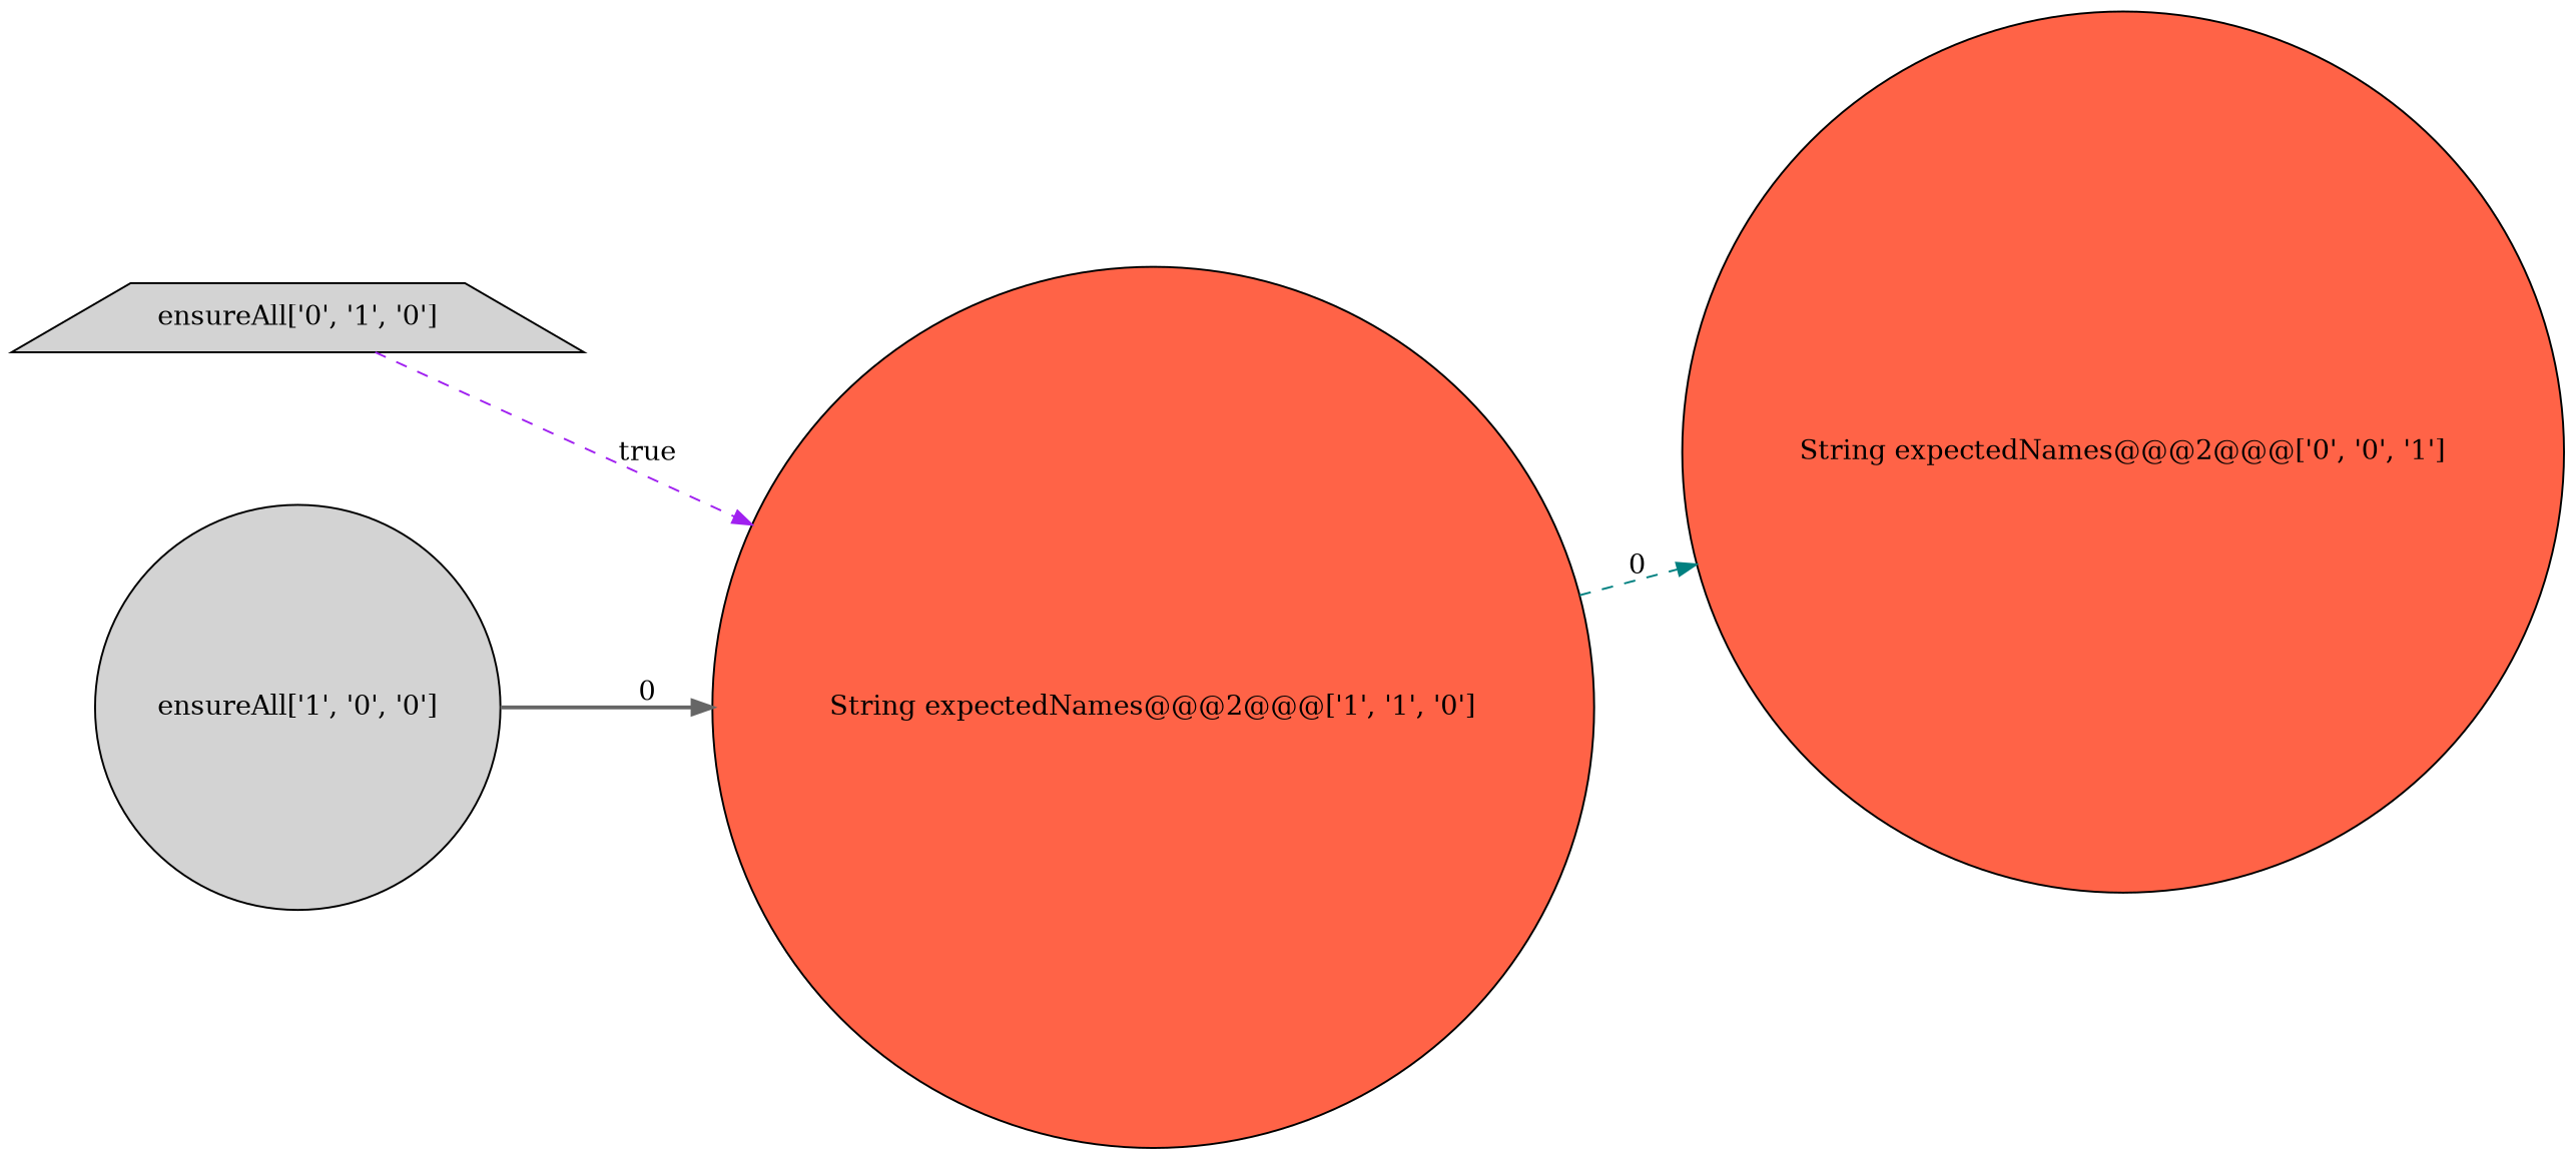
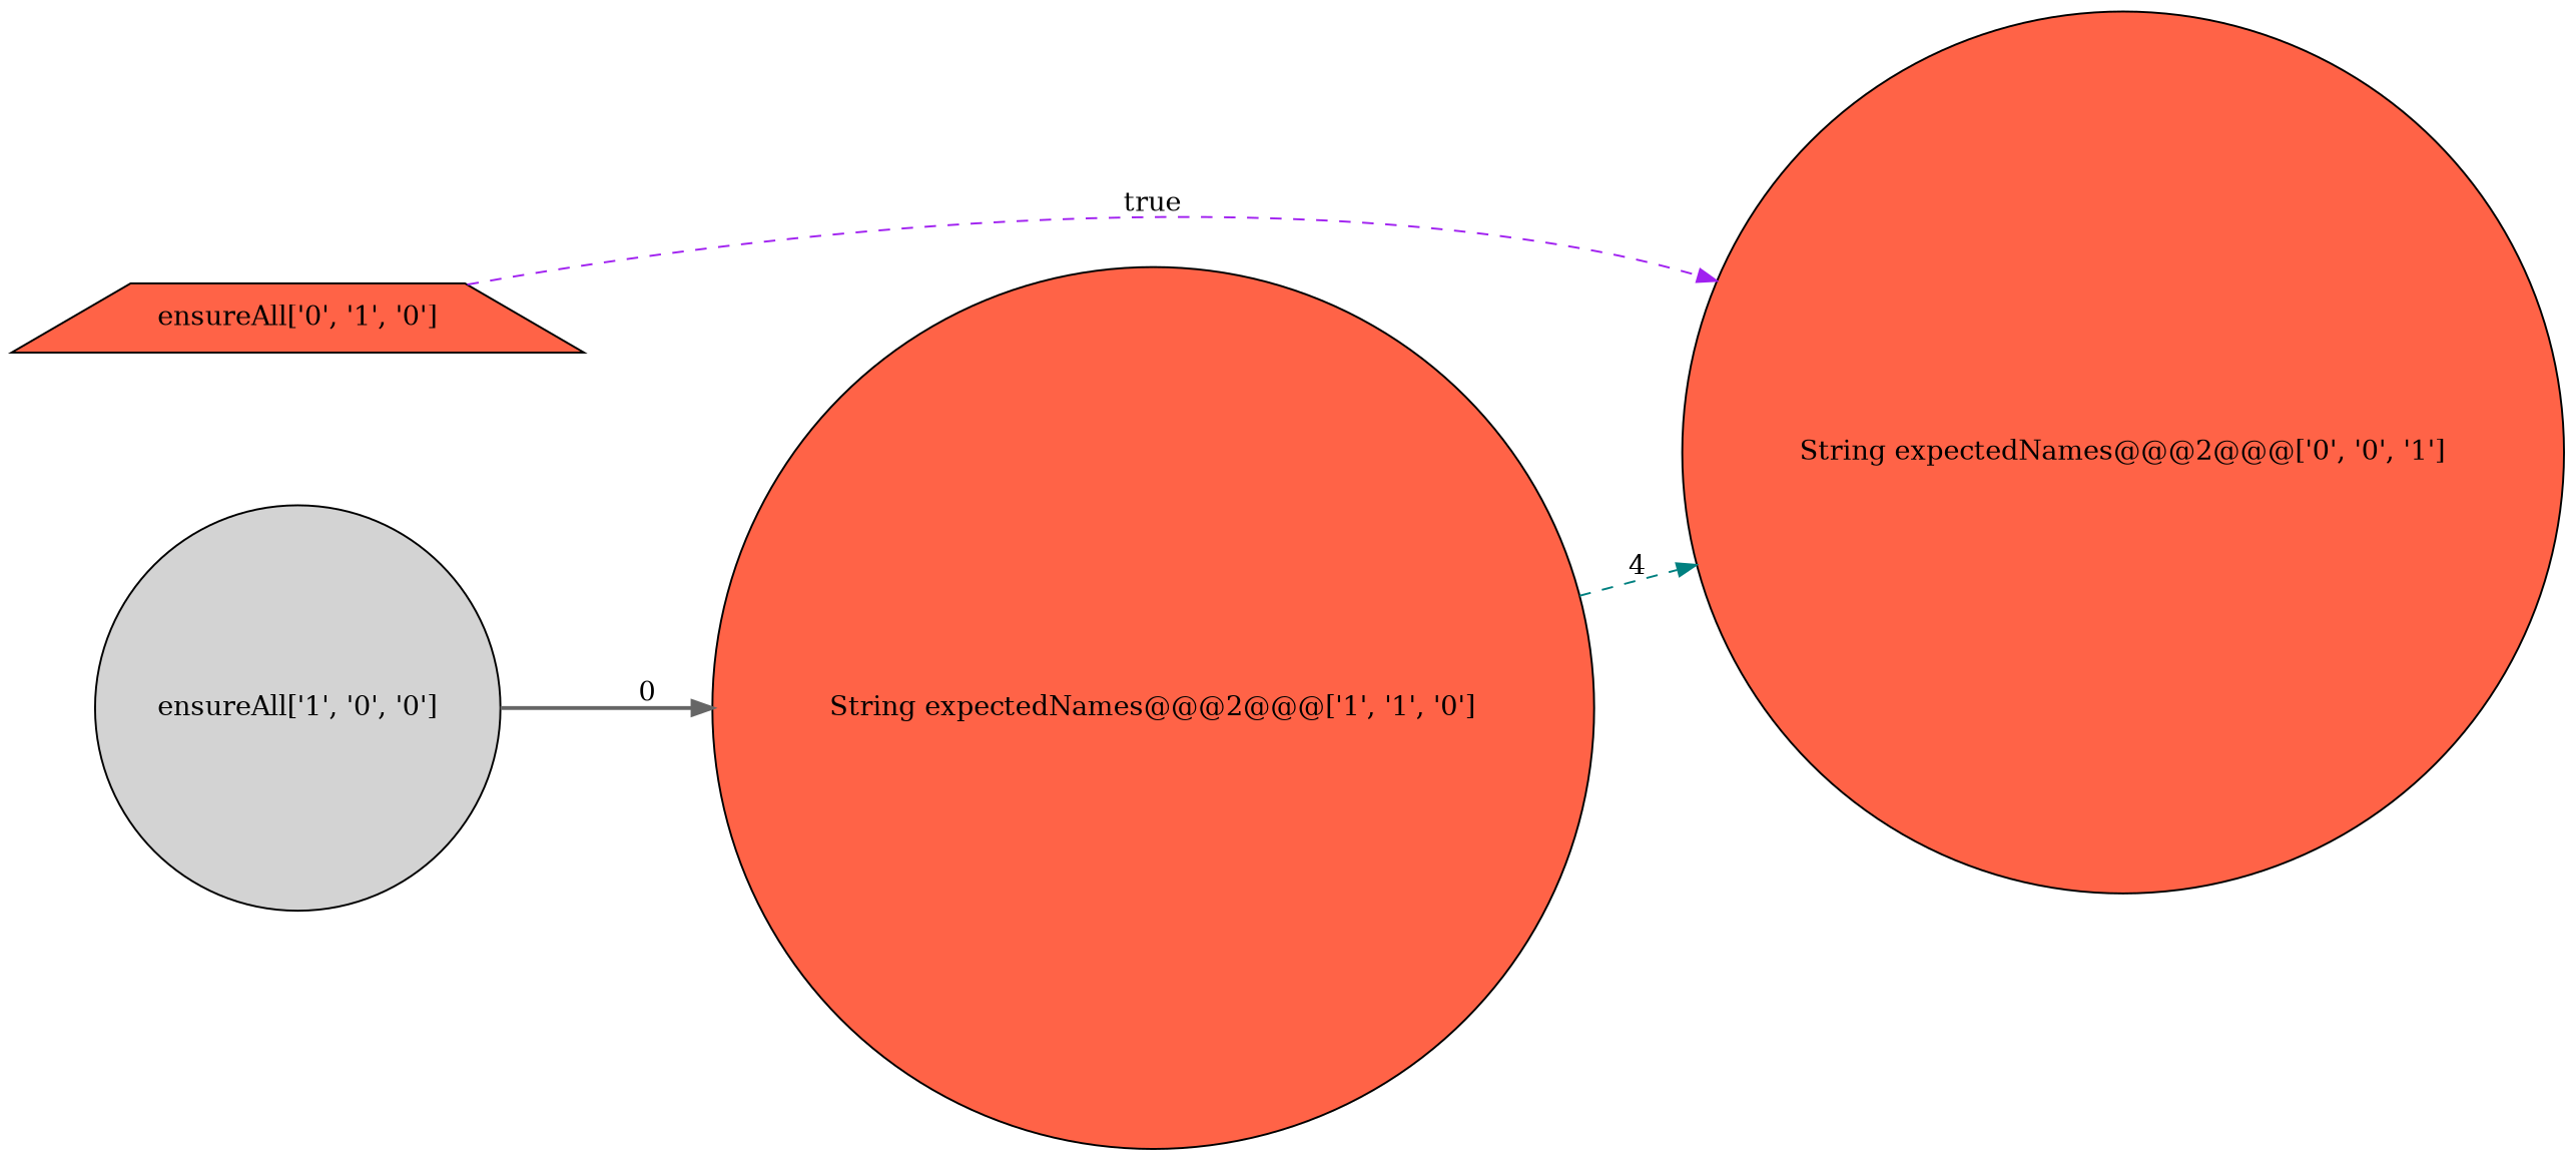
  digraph {
    rankdir=LR
    node [fillcolor=lightgray shape=circle style=filled]
    edge [style=dashed]
-   n1 [label="ensureAll['0', '1', '0']" shape=trapezium]
+   n1 [fillcolor=tomato label="ensureAll['0', '1', '0']" shape=trapezium]
    n2 [fillcolor=tomato label="String expectedNames@@@2@@@['1', '1', '0']"]
    n3 [fillcolor=tomato label="String expectedNames@@@2@@@['0', '0', '1']"]
    n4 [label="ensureAll['1', '0', '0']"]
-   n1 -> n2 [color=purple label=true]
-   n2 -> n3 [color=teal label=0]
+   n1 -> n3 [color=purple label=true]
+   n2 -> n3 [color=teal label=4]
    n4 -> n2 [color=gray40 label=0 style=bold]
  }
